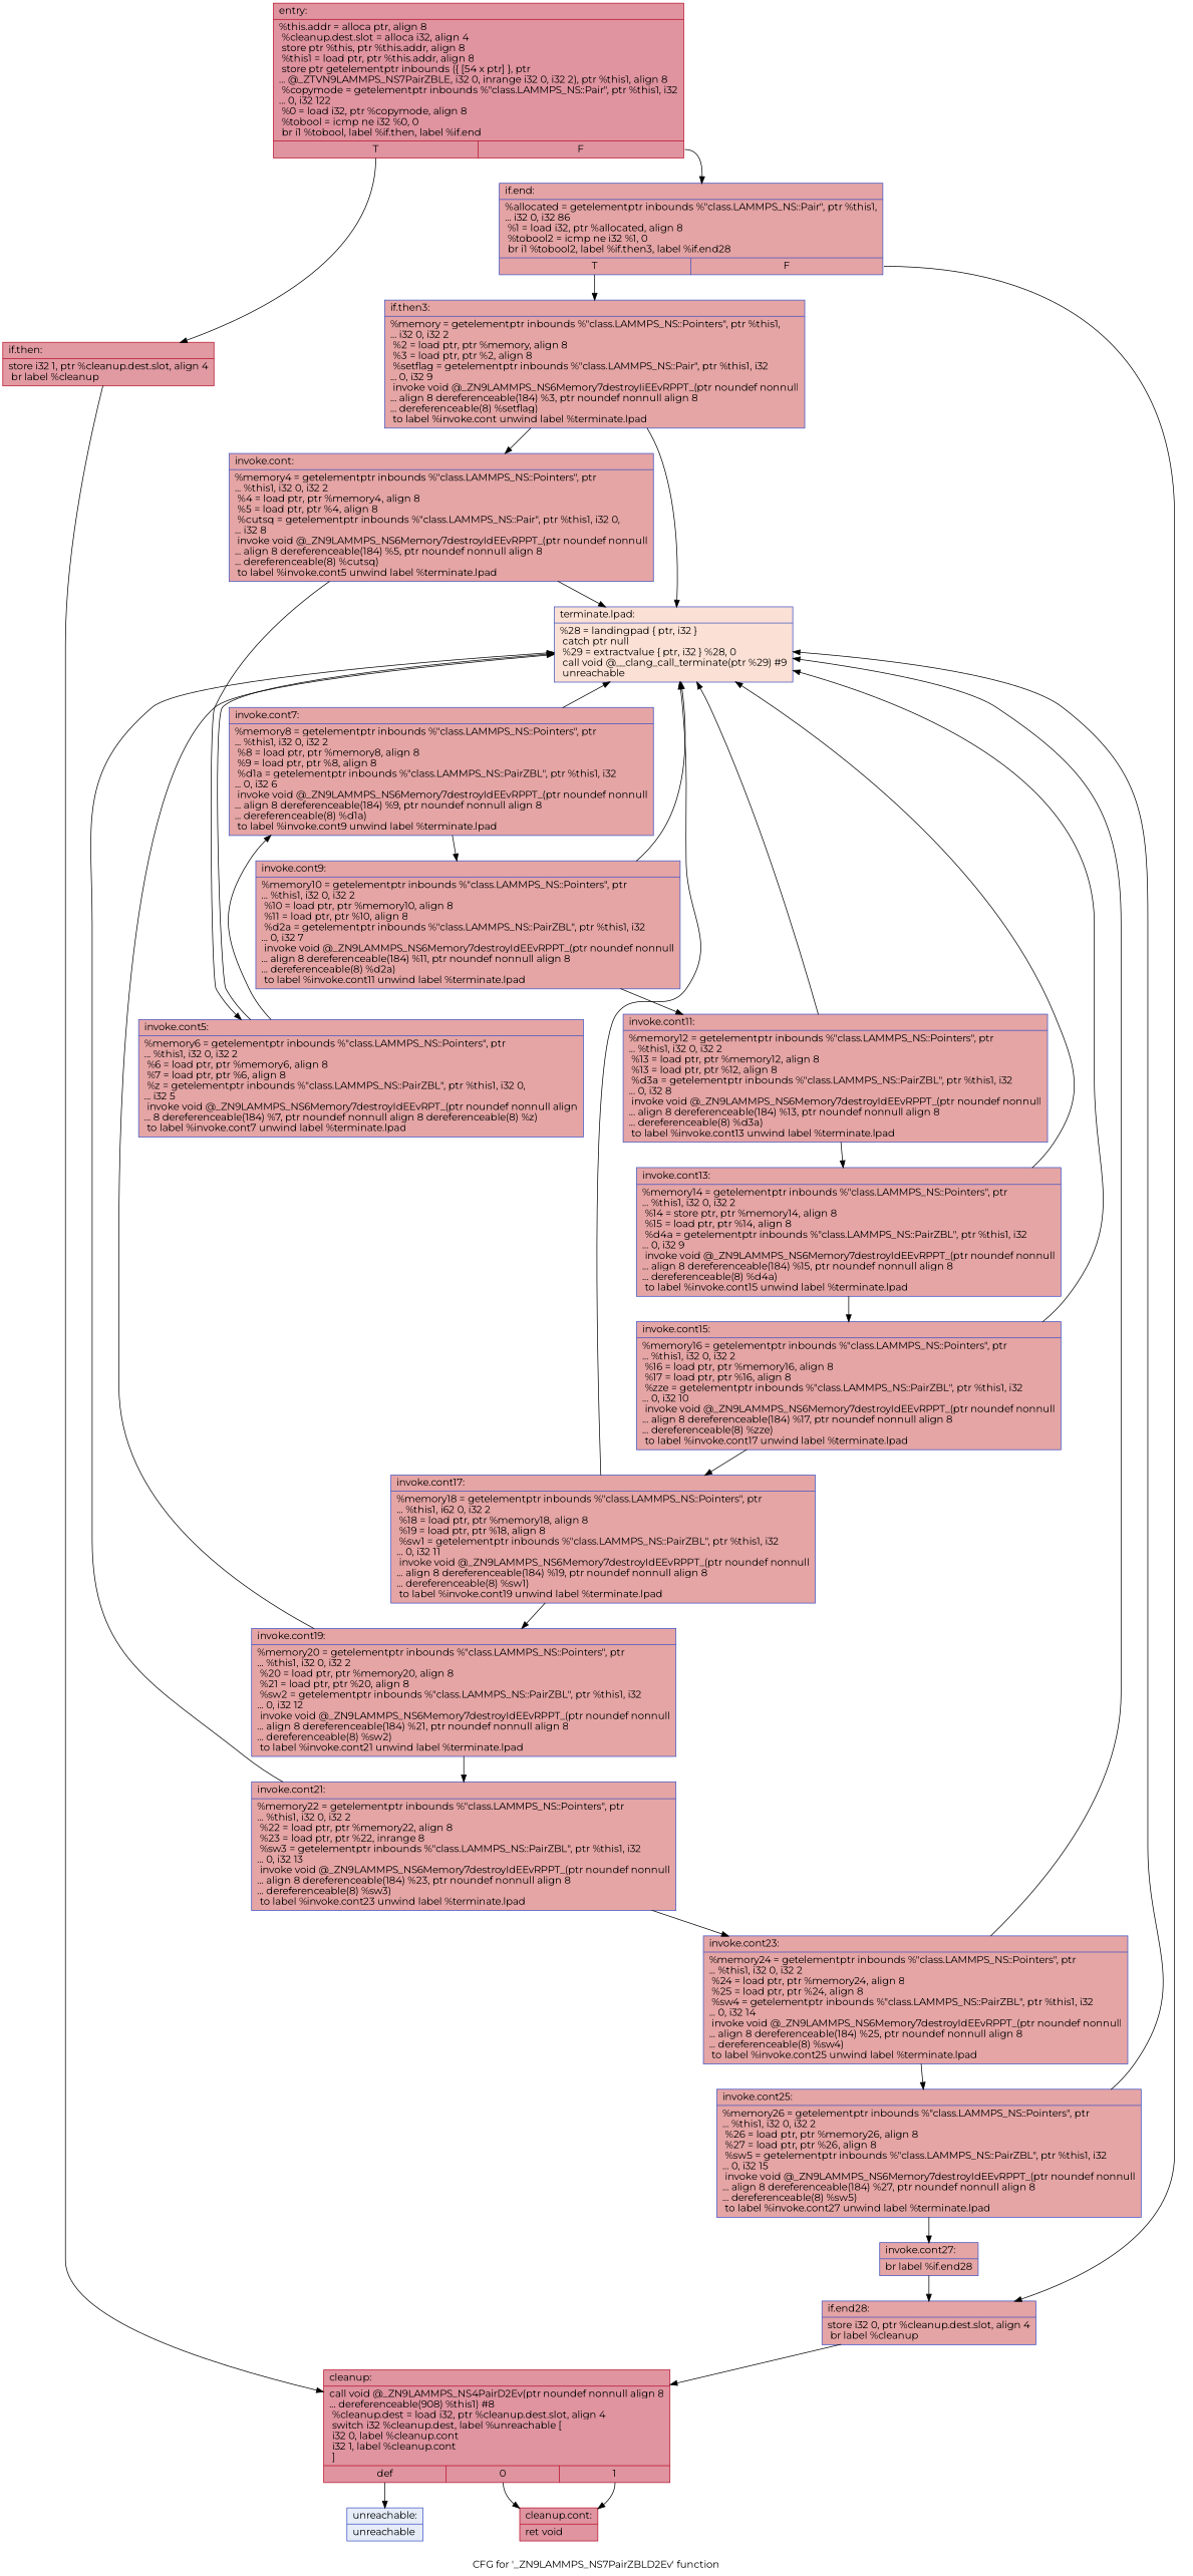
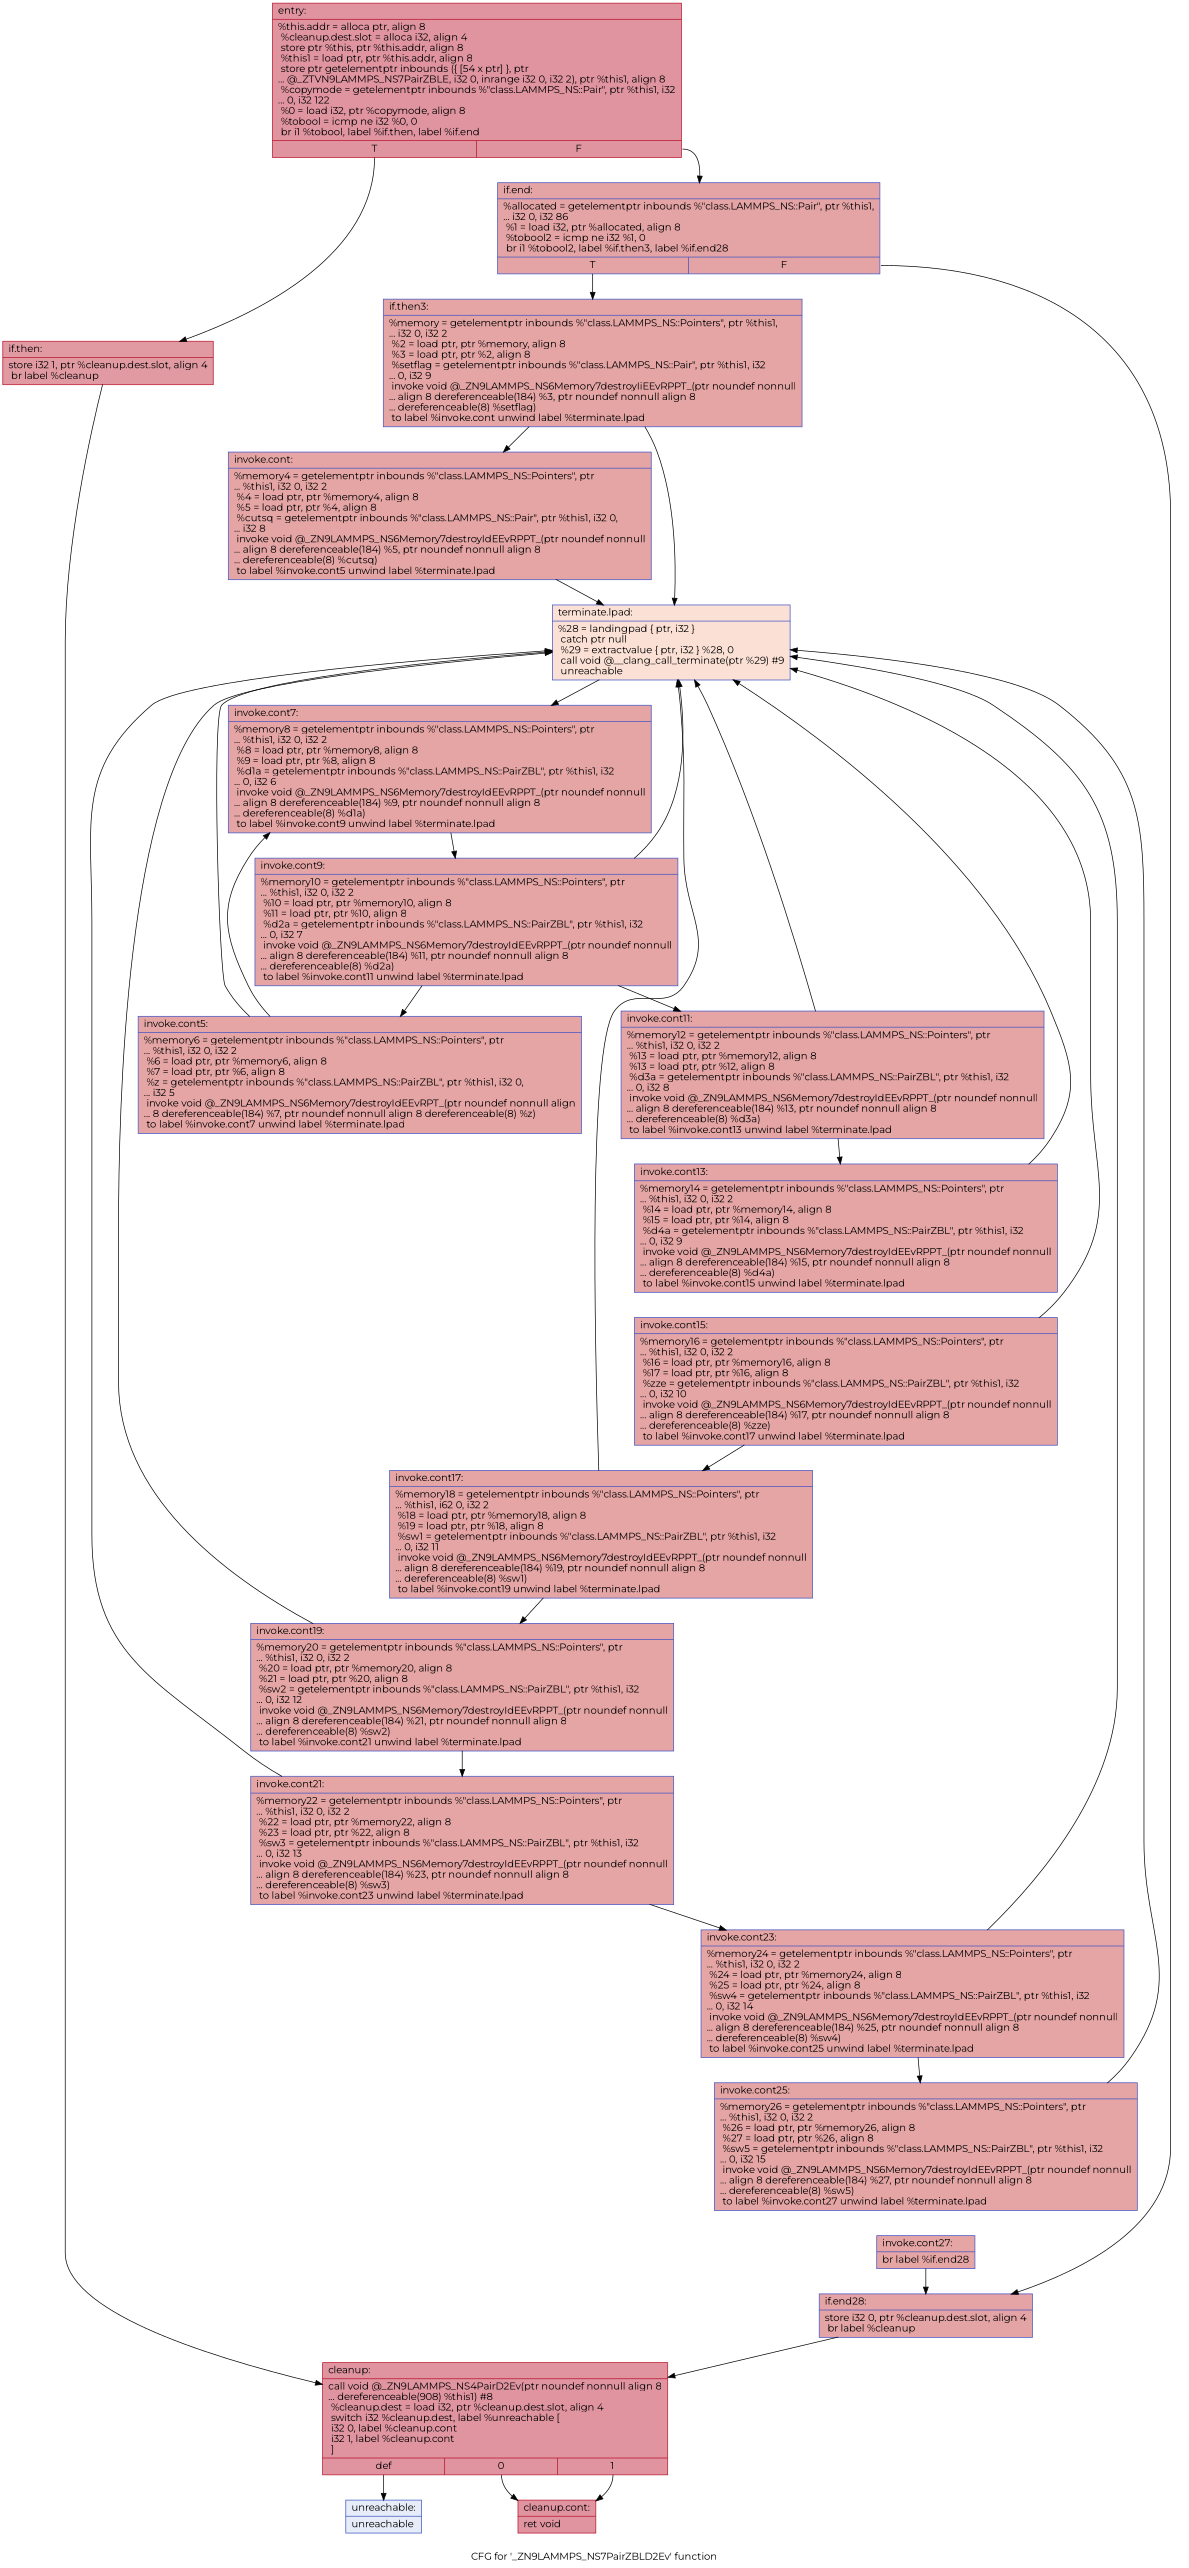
  digraph {
    fontname=Montserrat
    label="CFG for '_ZN9LAMMPS_NS7PairZBLD2Ev' function"
    node [color="#3d50c3ff" fillcolor="#c5333470" fontname=Montserrat shape=record style=filled]
    edge [fontname=Montserrat]
    n1 [color="#b70d28ff" fillcolor="#b70d2870" label="{entry:\l|  %this.addr = alloca ptr, align 8\l  %cleanup.dest.slot = alloca i32, align 4\l  store ptr %this, ptr %this.addr, align 8\l  %this1 = load ptr, ptr %this.addr, align 8\l  store ptr getelementptr inbounds (\{ [54 x ptr] \}, ptr\l... @_ZTVN9LAMMPS_NS7PairZBLE, i32 0, inrange i32 0, i32 2), ptr %this1, align 8\l  %copymode = getelementptr inbounds %\"class.LAMMPS_NS::Pair\", ptr %this1, i32\l... 0, i32 122\l  %0 = load i32, ptr %copymode, align 8\l  %tobool = icmp ne i32 %0, 0\l  br i1 %tobool, label %if.then, label %if.end\l|{<s0>T|<s1>F}}"]
    n2 [color="#b70d28ff" fillcolor="#bb1b2c70" label="{if.then:\l|  store i32 1, ptr %cleanup.dest.slot, align 4\l  br label %cleanup\l}"]
    n3 [fillcolor="#c32e3170" label="{if.end:\l|  %allocated = getelementptr inbounds %\"class.LAMMPS_NS::Pair\", ptr %this1,\l... i32 0, i32 86\l  %1 = load i32, ptr %allocated, align 8\l  %tobool2 = icmp ne i32 %1, 0\l  br i1 %tobool2, label %if.then3, label %if.end28\l|{<s0>T|<s1>F}}"]
    n4 [color="#b70d28ff" fillcolor="#b70d2870" label="{cleanup:\l|  call void @_ZN9LAMMPS_NS4PairD2Ev(ptr noundef nonnull align 8\l... dereferenceable(908) %this1) #8\l  %cleanup.dest = load i32, ptr %cleanup.dest.slot, align 4\l  switch i32 %cleanup.dest, label %unreachable [\l    i32 0, label %cleanup.cont\l    i32 1, label %cleanup.cont\l  ]\l|{<s0>def|<s1>0|<s2>1}}"]
    n5 [label="{if.then3:\l|  %memory = getelementptr inbounds %\"class.LAMMPS_NS::Pointers\", ptr %this1,\l... i32 0, i32 2\l  %2 = load ptr, ptr %memory, align 8\l  %3 = load ptr, ptr %2, align 8\l  %setflag = getelementptr inbounds %\"class.LAMMPS_NS::Pair\", ptr %this1, i32\l... 0, i32 9\l  invoke void @_ZN9LAMMPS_NS6Memory7destroyIiEEvRPPT_(ptr noundef nonnull\l... align 8 dereferenceable(184) %3, ptr noundef nonnull align 8\l... dereferenceable(8) %setflag)\l          to label %invoke.cont unwind label %terminate.lpad\l}"]
    n6 [fillcolor="#c32e3170" label="{if.end28:\l|  store i32 0, ptr %cleanup.dest.slot, align 4\l  br label %cleanup\l}"]
    n7 [fillcolor="#c7d7f070" label="{unreachable:\l|  unreachable\l}"]
    n8 [color="#b70d28ff" fillcolor="#b70d2870" label="{cleanup.cont:\l|  ret void\l}"]
    n9 [label="{invoke.cont:\l|  %memory4 = getelementptr inbounds %\"class.LAMMPS_NS::Pointers\", ptr\l... %this1, i32 0, i32 2\l  %4 = load ptr, ptr %memory4, align 8\l  %5 = load ptr, ptr %4, align 8\l  %cutsq = getelementptr inbounds %\"class.LAMMPS_NS::Pair\", ptr %this1, i32 0,\l... i32 8\l  invoke void @_ZN9LAMMPS_NS6Memory7destroyIdEEvRPPT_(ptr noundef nonnull\l... align 8 dereferenceable(184) %5, ptr noundef nonnull align 8\l... dereferenceable(8) %cutsq)\l          to label %invoke.cont5 unwind label %terminate.lpad\l}"]
    n10 [fillcolor="#f7bca170" label="{terminate.lpad:\l|  %28 = landingpad \{ ptr, i32 \}\l          catch ptr null\l  %29 = extractvalue \{ ptr, i32 \} %28, 0\l  call void @__clang_call_terminate(ptr %29) #9\l  unreachable\l}"]
    n11 [label="{invoke.cont5:\l|  %memory6 = getelementptr inbounds %\"class.LAMMPS_NS::Pointers\", ptr\l... %this1, i32 0, i32 2\l  %6 = load ptr, ptr %memory6, align 8\l  %7 = load ptr, ptr %6, align 8\l  %z = getelementptr inbounds %\"class.LAMMPS_NS::PairZBL\", ptr %this1, i32 0,\l... i32 5\l  invoke void @_ZN9LAMMPS_NS6Memory7destroyIdEEvRPT_(ptr noundef nonnull align\l... 8 dereferenceable(184) %7, ptr noundef nonnull align 8 dereferenceable(8) %z)\l          to label %invoke.cont7 unwind label %terminate.lpad\l}"]
    n12 [label="{invoke.cont7:\l|  %memory8 = getelementptr inbounds %\"class.LAMMPS_NS::Pointers\", ptr\l... %this1, i32 0, i32 2\l  %8 = load ptr, ptr %memory8, align 8\l  %9 = load ptr, ptr %8, align 8\l  %d1a = getelementptr inbounds %\"class.LAMMPS_NS::PairZBL\", ptr %this1, i32\l... 0, i32 6\l  invoke void @_ZN9LAMMPS_NS6Memory7destroyIdEEvRPPT_(ptr noundef nonnull\l... align 8 dereferenceable(184) %9, ptr noundef nonnull align 8\l... dereferenceable(8) %d1a)\l          to label %invoke.cont9 unwind label %terminate.lpad\l}"]
    n13 [label="{invoke.cont9:\l|  %memory10 = getelementptr inbounds %\"class.LAMMPS_NS::Pointers\", ptr\l... %this1, i32 0, i32 2\l  %10 = load ptr, ptr %memory10, align 8\l  %11 = load ptr, ptr %10, align 8\l  %d2a = getelementptr inbounds %\"class.LAMMPS_NS::PairZBL\", ptr %this1, i32\l... 0, i32 7\l  invoke void @_ZN9LAMMPS_NS6Memory7destroyIdEEvRPPT_(ptr noundef nonnull\l... align 8 dereferenceable(184) %11, ptr noundef nonnull align 8\l... dereferenceable(8) %d2a)\l          to label %invoke.cont11 unwind label %terminate.lpad\l}"]
    n14 [label="{invoke.cont11:\l|  %memory12 = getelementptr inbounds %\"class.LAMMPS_NS::Pointers\", ptr\l... %this1, i32 0, i32 2\l  %13 = load ptr, ptr %memory12, align 8\l  %13 = load ptr, ptr %12, align 8\l  %d3a = getelementptr inbounds %\"class.LAMMPS_NS::PairZBL\", ptr %this1, i32\l... 0, i32 8\l  invoke void @_ZN9LAMMPS_NS6Memory7destroyIdEEvRPPT_(ptr noundef nonnull\l... align 8 dereferenceable(184) %13, ptr noundef nonnull align 8\l... dereferenceable(8) %d3a)\l          to label %invoke.cont13 unwind label %terminate.lpad\l}"]
-   n15 [label="{invoke.cont13:\l|  %memory14 = getelementptr inbounds %\"class.LAMMPS_NS::Pointers\", ptr\l... %this1, i32 0, i32 2\l  %14 = store ptr, ptr %memory14, align 8\l  %15 = load ptr, ptr %14, align 8\l  %d4a = getelementptr inbounds %\"class.LAMMPS_NS::PairZBL\", ptr %this1, i32\l... 0, i32 9\l  invoke void @_ZN9LAMMPS_NS6Memory7destroyIdEEvRPPT_(ptr noundef nonnull\l... align 8 dereferenceable(184) %15, ptr noundef nonnull align 8\l... dereferenceable(8) %d4a)\l          to label %invoke.cont15 unwind label %terminate.lpad\l}"]
+   n15 [label="{invoke.cont13:\l|  %memory14 = getelementptr inbounds %\"class.LAMMPS_NS::Pointers\", ptr\l... %this1, i32 0, i32 2\l  %14 = load ptr, ptr %memory14, align 8\l  %15 = load ptr, ptr %14, align 8\l  %d4a = getelementptr inbounds %\"class.LAMMPS_NS::PairZBL\", ptr %this1, i32\l... 0, i32 9\l  invoke void @_ZN9LAMMPS_NS6Memory7destroyIdEEvRPPT_(ptr noundef nonnull\l... align 8 dereferenceable(184) %15, ptr noundef nonnull align 8\l... dereferenceable(8) %d4a)\l          to label %invoke.cont15 unwind label %terminate.lpad\l}"]
    n16 [label="{invoke.cont15:\l|  %memory16 = getelementptr inbounds %\"class.LAMMPS_NS::Pointers\", ptr\l... %this1, i32 0, i32 2\l  %16 = load ptr, ptr %memory16, align 8\l  %17 = load ptr, ptr %16, align 8\l  %zze = getelementptr inbounds %\"class.LAMMPS_NS::PairZBL\", ptr %this1, i32\l... 0, i32 10\l  invoke void @_ZN9LAMMPS_NS6Memory7destroyIdEEvRPPT_(ptr noundef nonnull\l... align 8 dereferenceable(184) %17, ptr noundef nonnull align 8\l... dereferenceable(8) %zze)\l          to label %invoke.cont17 unwind label %terminate.lpad\l}"]
    n17 [label="{invoke.cont17:\l|  %memory18 = getelementptr inbounds %\"class.LAMMPS_NS::Pointers\", ptr\l... %this1, i62 0, i32 2\l  %18 = load ptr, ptr %memory18, align 8\l  %19 = load ptr, ptr %18, align 8\l  %sw1 = getelementptr inbounds %\"class.LAMMPS_NS::PairZBL\", ptr %this1, i32\l... 0, i32 11\l  invoke void @_ZN9LAMMPS_NS6Memory7destroyIdEEvRPPT_(ptr noundef nonnull\l... align 8 dereferenceable(184) %19, ptr noundef nonnull align 8\l... dereferenceable(8) %sw1)\l          to label %invoke.cont19 unwind label %terminate.lpad\l}"]
    n18 [label="{invoke.cont19:\l|  %memory20 = getelementptr inbounds %\"class.LAMMPS_NS::Pointers\", ptr\l... %this1, i32 0, i32 2\l  %20 = load ptr, ptr %memory20, align 8\l  %21 = load ptr, ptr %20, align 8\l  %sw2 = getelementptr inbounds %\"class.LAMMPS_NS::PairZBL\", ptr %this1, i32\l... 0, i32 12\l  invoke void @_ZN9LAMMPS_NS6Memory7destroyIdEEvRPPT_(ptr noundef nonnull\l... align 8 dereferenceable(184) %21, ptr noundef nonnull align 8\l... dereferenceable(8) %sw2)\l          to label %invoke.cont21 unwind label %terminate.lpad\l}"]
-   n19 [label="{invoke.cont21:\l|  %memory22 = getelementptr inbounds %\"class.LAMMPS_NS::Pointers\", ptr\l... %this1, i32 0, i32 2\l  %22 = load ptr, ptr %memory22, align 8\l  %23 = load ptr, ptr %22, inrange 8\l  %sw3 = getelementptr inbounds %\"class.LAMMPS_NS::PairZBL\", ptr %this1, i32\l... 0, i32 13\l  invoke void @_ZN9LAMMPS_NS6Memory7destroyIdEEvRPPT_(ptr noundef nonnull\l... align 8 dereferenceable(184) %23, ptr noundef nonnull align 8\l... dereferenceable(8) %sw3)\l          to label %invoke.cont23 unwind label %terminate.lpad\l}"]
+   n19 [label="{invoke.cont21:\l|  %memory22 = getelementptr inbounds %\"class.LAMMPS_NS::Pointers\", ptr\l... %this1, i32 0, i32 2\l  %22 = load ptr, ptr %memory22, align 8\l  %23 = load ptr, ptr %22, align 8\l  %sw3 = getelementptr inbounds %\"class.LAMMPS_NS::PairZBL\", ptr %this1, i32\l... 0, i32 13\l  invoke void @_ZN9LAMMPS_NS6Memory7destroyIdEEvRPPT_(ptr noundef nonnull\l... align 8 dereferenceable(184) %23, ptr noundef nonnull align 8\l... dereferenceable(8) %sw3)\l          to label %invoke.cont23 unwind label %terminate.lpad\l}"]
    n20 [label="{invoke.cont23:\l|  %memory24 = getelementptr inbounds %\"class.LAMMPS_NS::Pointers\", ptr\l... %this1, i32 0, i32 2\l  %24 = load ptr, ptr %memory24, align 8\l  %25 = load ptr, ptr %24, align 8\l  %sw4 = getelementptr inbounds %\"class.LAMMPS_NS::PairZBL\", ptr %this1, i32\l... 0, i32 14\l  invoke void @_ZN9LAMMPS_NS6Memory7destroyIdEEvRPPT_(ptr noundef nonnull\l... align 8 dereferenceable(184) %25, ptr noundef nonnull align 8\l... dereferenceable(8) %sw4)\l          to label %invoke.cont25 unwind label %terminate.lpad\l}"]
    n21 [label="{invoke.cont25:\l|  %memory26 = getelementptr inbounds %\"class.LAMMPS_NS::Pointers\", ptr\l... %this1, i32 0, i32 2\l  %26 = load ptr, ptr %memory26, align 8\l  %27 = load ptr, ptr %26, align 8\l  %sw5 = getelementptr inbounds %\"class.LAMMPS_NS::PairZBL\", ptr %this1, i32\l... 0, i32 15\l  invoke void @_ZN9LAMMPS_NS6Memory7destroyIdEEvRPPT_(ptr noundef nonnull\l... align 8 dereferenceable(184) %27, ptr noundef nonnull align 8\l... dereferenceable(8) %sw5)\l          to label %invoke.cont27 unwind label %terminate.lpad\l}"]
    n22 [label="{invoke.cont27:\l|  br label %if.end28\l}"]
    n1 -> n2 [tailport=s0]
    n1 -> n3 [tailport=s1]
    n2 -> n4
    n3 -> n5 [tailport=s0]
    n3 -> n6 [tailport=s1]
    n4 -> n7 [tailport=s0]
    n4 -> n8 [tailport=s1]
    n4 -> n8 [tailport=s2]
    n5 -> n9
    n5 -> n10
    n6 -> n4
    n9 -> n10
-   n9 -> n11
+   n13 -> n11
    n11 -> n10
    n11 -> n12
-   n12 -> n10
+   n10 -> n12
    n12 -> n13
    n13 -> n10
    n13 -> n14
    n14 -> n10
    n14 -> n15
    n15 -> n10
-   n15 -> n16
    n16 -> n10
    n16 -> n17
    n17 -> n10
    n17 -> n18
    n18 -> n10
    n18 -> n19
    n19 -> n10
    n19 -> n20
    n20 -> n10
    n20 -> n21
    n21 -> n10
-   n21 -> n22
    n22 -> n6
  }
